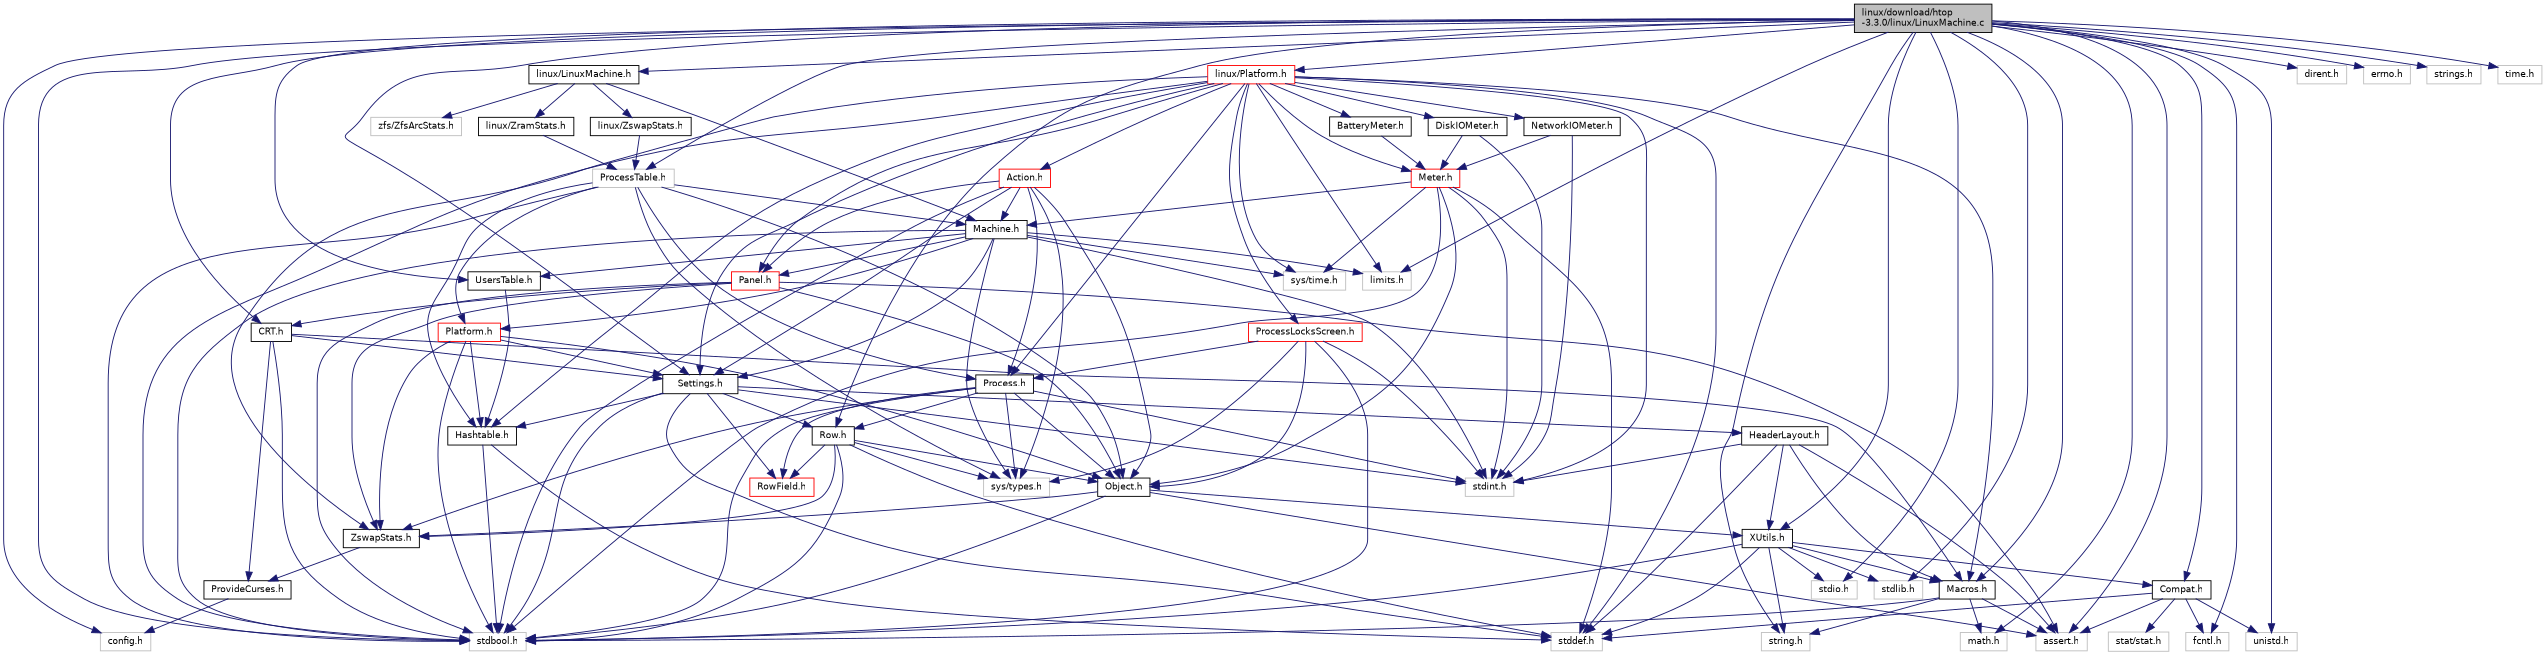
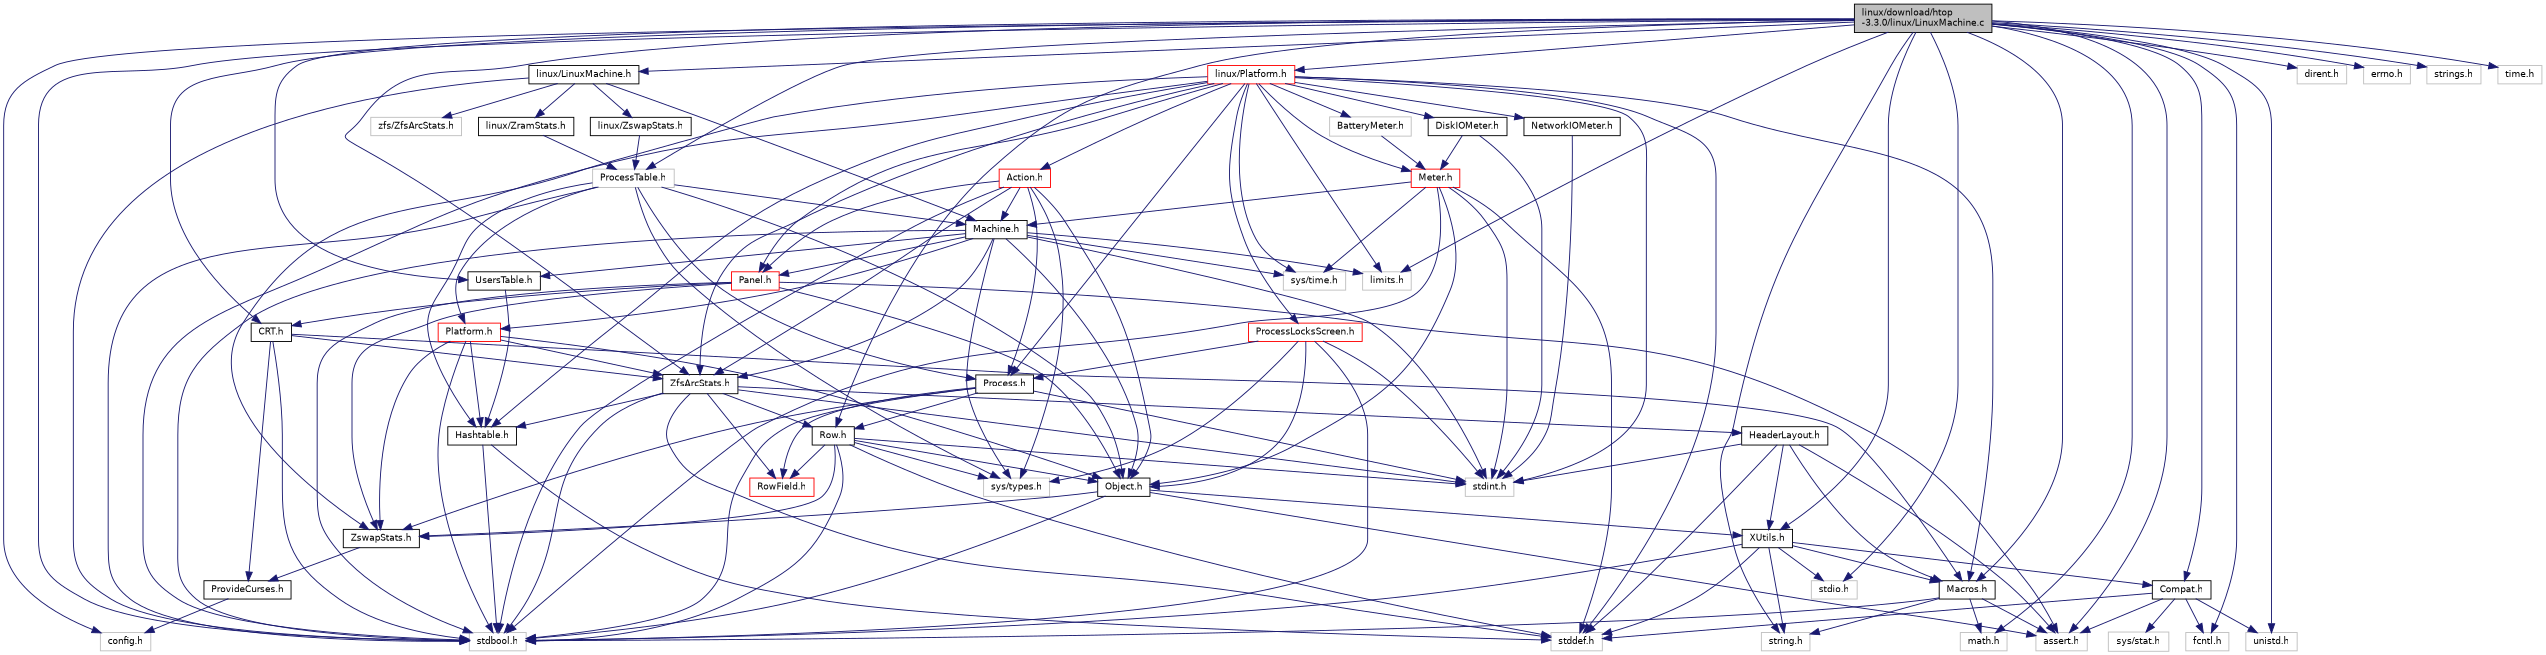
  digraph {
    node [color=black fillcolor=white fontname=Helvetica fontsize=10 shape=record style=filled]
    edge [color=midnightblue fontname=Helvetica fontsize=10 labelfontname=Helvetica labelfontsize=10 style=solid]
    n1 [fillcolor=grey75 fontcolor=black height=0.2 label="linux/download/htop\l-3.3.0/linux/LinuxMachine.c" width=0.4]
    n2 [color=grey75 height=0.2 label="config.h" width=0.4]
    n3 [height=0.2 label="linux/LinuxMachine.h" width=0.4]
    n4 [color=grey75 height=0.2 label="stdbool.h" width=0.4]
    n5 [color=grey75 height=0.2 label="limits.h" width=0.4]
    n6 [color=grey75 height=0.2 label="assert.h" width=0.4]
    n7 [height=0.2 label="CRT.h" width=0.4]
    n8 [height=0.2 label="Macros.h" width=0.4]
    n9 [color=grey75 height=0.2 label="math.h" width=0.4]
    n10 [color=grey75 height=0.2 label="string.h" width=0.4]
-   n11 [height=0.2 label="Settings.h" width=0.4]
+   n11 [height=0.2 label="ZfsArcStats.h" width=0.4]
    n12 [height=0.2 label="XUtils.h" width=0.4]
    n13 [color=grey75 height=0.2 label="stdio.h" width=0.4]
-   n14 [color=grey75 height=0.2 label="stdlib.h" width=0.4]
    n15 [height=0.2 label="Compat.h" width=0.4]
    n16 [color=grey75 height=0.2 label="fcntl.h" width=0.4]
    n17 [color=grey75 height=0.2 label="unistd.h" width=0.4]
    n18 [height=0.2 label="Row.h" width=0.4]
    n19 [height=0.2 label="UsersTable.h" width=0.4]
    n20 [color=grey75 height=0.2 label="ProcessTable.h" width=0.4]
    n21 [color=grey75 height=0.2 label="dirent.h" width=0.4]
    n22 [color=grey75 height=0.2 label="errno.h" width=0.4]
    n23 [color=grey75 height=0.2 label="strings.h" width=0.4]
    n24 [color=grey75 height=0.2 label="time.h" width=0.4]
    n25 [color=red height=0.2 label="linux/Platform.h" width=0.4]
    n26 [height=0.2 label="Machine.h" width=0.4]
    n27 [height=0.2 label="linux/ZramStats.h" width=0.4]
    n28 [height=0.2 label="linux/ZswapStats.h" width=0.4]
    n29 [color=grey75 height=0.2 label="zfs/ZfsArcStats.h" width=0.4]
    n30 [height=0.2 label="ProvideCurses.h" width=0.4]
    n31 [color=grey75 height=0.2 label="stdint.h" width=0.4]
    n32 [color=grey75 height=0.2 label="stddef.h" width=0.4]
    n33 [height=0.2 label="Hashtable.h" width=0.4]
    n34 [height=0.2 label="HeaderLayout.h" width=0.4]
    n35 [color=red height=0.2 label="RowField.h" width=0.4]
-   n36 [color=grey75 height=0.2 label="stat/stat.h" width=0.4]
+   n36 [color=grey75 height=0.2 label="sys/stat.h" width=0.4]
    n37 [color=grey75 height=0.2 label="sys/types.h" width=0.4]
    n38 [height=0.2 label="Object.h" width=0.4]
    n39 [height=0.2 label="ZswapStats.h" width=0.4]
    n40 [color=red height=0.2 label="Platform.h" width=0.4]
    n41 [height=0.2 label="Process.h" width=0.4]
    n42 [color=grey75 height=0.2 label="sys/time.h" width=0.4]
    n43 [color=red height=0.2 label="Panel.h" width=0.4]
    n44 [color=red height=0.2 label="Action.h" width=0.4]
-   n45 [height=0.2 label="BatteryMeter.h" width=0.4]
+   n45 [color=grey75 height=0.2 label="BatteryMeter.h" width=0.4]
    n46 [color=red height=0.2 label="Meter.h" width=0.4]
    n47 [height=0.2 label="DiskIOMeter.h" width=0.4]
    n48 [height=0.2 label="NetworkIOMeter.h" width=0.4]
    n49 [color=red height=0.2 label="ProcessLocksScreen.h" width=0.4]
    n1 -> n2
    n1 -> n3
    n1 -> n4
    n1 -> n5
    n1 -> n6
    n1 -> n7
    n1 -> n8
    n1 -> n9
    n1 -> n10
    n1 -> n11
    n1 -> n12
    n1 -> n13
-   n1 -> n14
    n1 -> n15
    n1 -> n16
    n1 -> n17
    n1 -> n18
    n1 -> n19
    n1 -> n20
    n1 -> n21
    n1 -> n22
    n1 -> n23
    n1 -> n24
    n1 -> n25
+   n3 -> n4
    n3 -> n26
    n3 -> n27
    n3 -> n28
    n3 -> n29
    n7 -> n4
    n7 -> n8
    n7 -> n11
    n7 -> n30
    n8 -> n4
    n8 -> n6
    n8 -> n9
    n8 -> n10
    n11 -> n4
    n11 -> n18
    n11 -> n31
    n11 -> n32
    n11 -> n33
    n11 -> n34
    n11 -> n35
    n12 -> n4
    n12 -> n8
    n12 -> n10
    n12 -> n13
-   n12 -> n14
    n12 -> n15
    n12 -> n32
    n15 -> n6
    n15 -> n16
    n15 -> n17
    n15 -> n32
    n15 -> n36
    n18 -> n4
+   n18 -> n31
    n18 -> n32
    n18 -> n35
    n18 -> n37
    n18 -> n38
    n18 -> n39
    n19 -> n33
    n20 -> n4
    n20 -> n26
    n20 -> n33
    n20 -> n37
    n20 -> n38
    n20 -> n40
    n20 -> n41
    n25 -> n4
    n25 -> n5
    n25 -> n8
    n25 -> n11
    n25 -> n31
    n25 -> n32
    n25 -> n33
    n25 -> n39
    n25 -> n41
    n25 -> n42
    n25 -> n43
    n25 -> n44
    n25 -> n45
    n25 -> n46
    n25 -> n47
    n25 -> n48
    n25 -> n49
    n26 -> n4
    n26 -> n5
    n26 -> n11
    n26 -> n19
    n26 -> n31
    n26 -> n37
    n26 -> n40
    n26 -> n42
    n26 -> n43
    n27 -> n20
    n28 -> n20
    n30 -> n2
    n33 -> n4
    n33 -> n32
    n34 -> n6
    n34 -> n8
    n34 -> n12
    n34 -> n31
    n34 -> n32
    n38 -> n4
    n38 -> n6
    n38 -> n12
    n38 -> n39
    n39 -> n30
    n40 -> n4
    n40 -> n11
    n40 -> n33
    n40 -> n38
    n40 -> n39
    n41 -> n4
    n41 -> n18
    n41 -> n31
    n41 -> n35
-   n41 -> n37
-   n41 -> n38
+   n26 -> n38
    n41 -> n39
    n43 -> n4
    n43 -> n6
    n43 -> n7
    n43 -> n38
    n43 -> n39
    n44 -> n4
    n44 -> n11
    n44 -> n26
    n44 -> n37
    n44 -> n38
    n44 -> n41
    n44 -> n43
    n45 -> n46
    n46 -> n4
    n46 -> n26
    n46 -> n31
    n46 -> n32
    n46 -> n38
    n46 -> n42
    n47 -> n31
    n47 -> n46
    n48 -> n31
-   n48 -> n46
    n49 -> n4
    n49 -> n31
    n49 -> n37
    n49 -> n38
    n49 -> n41
  }
